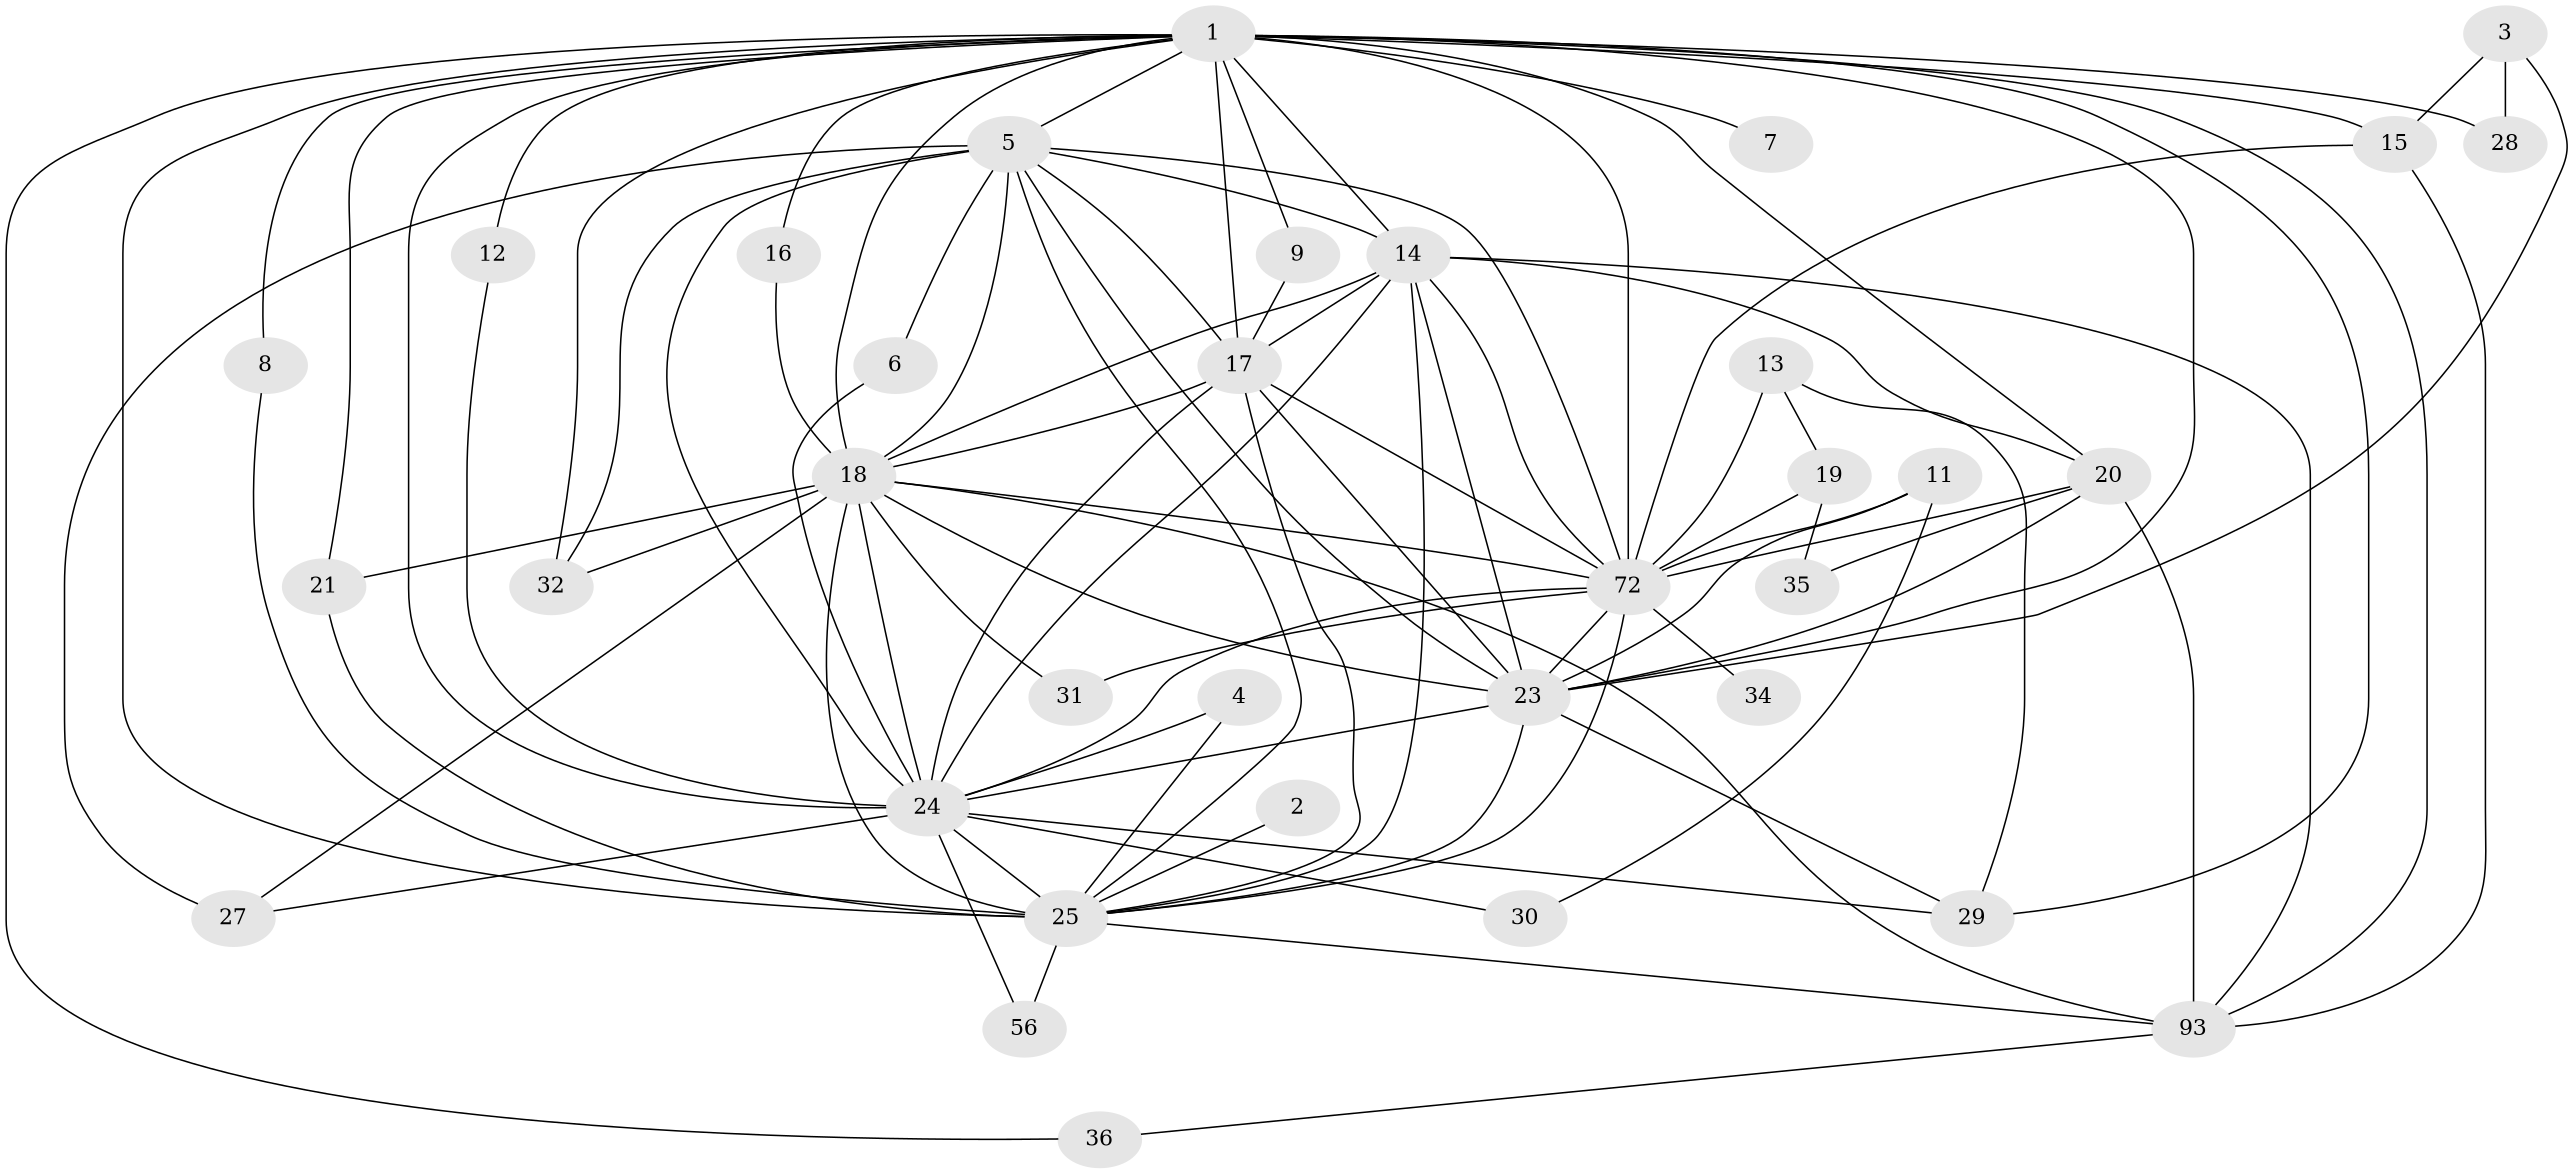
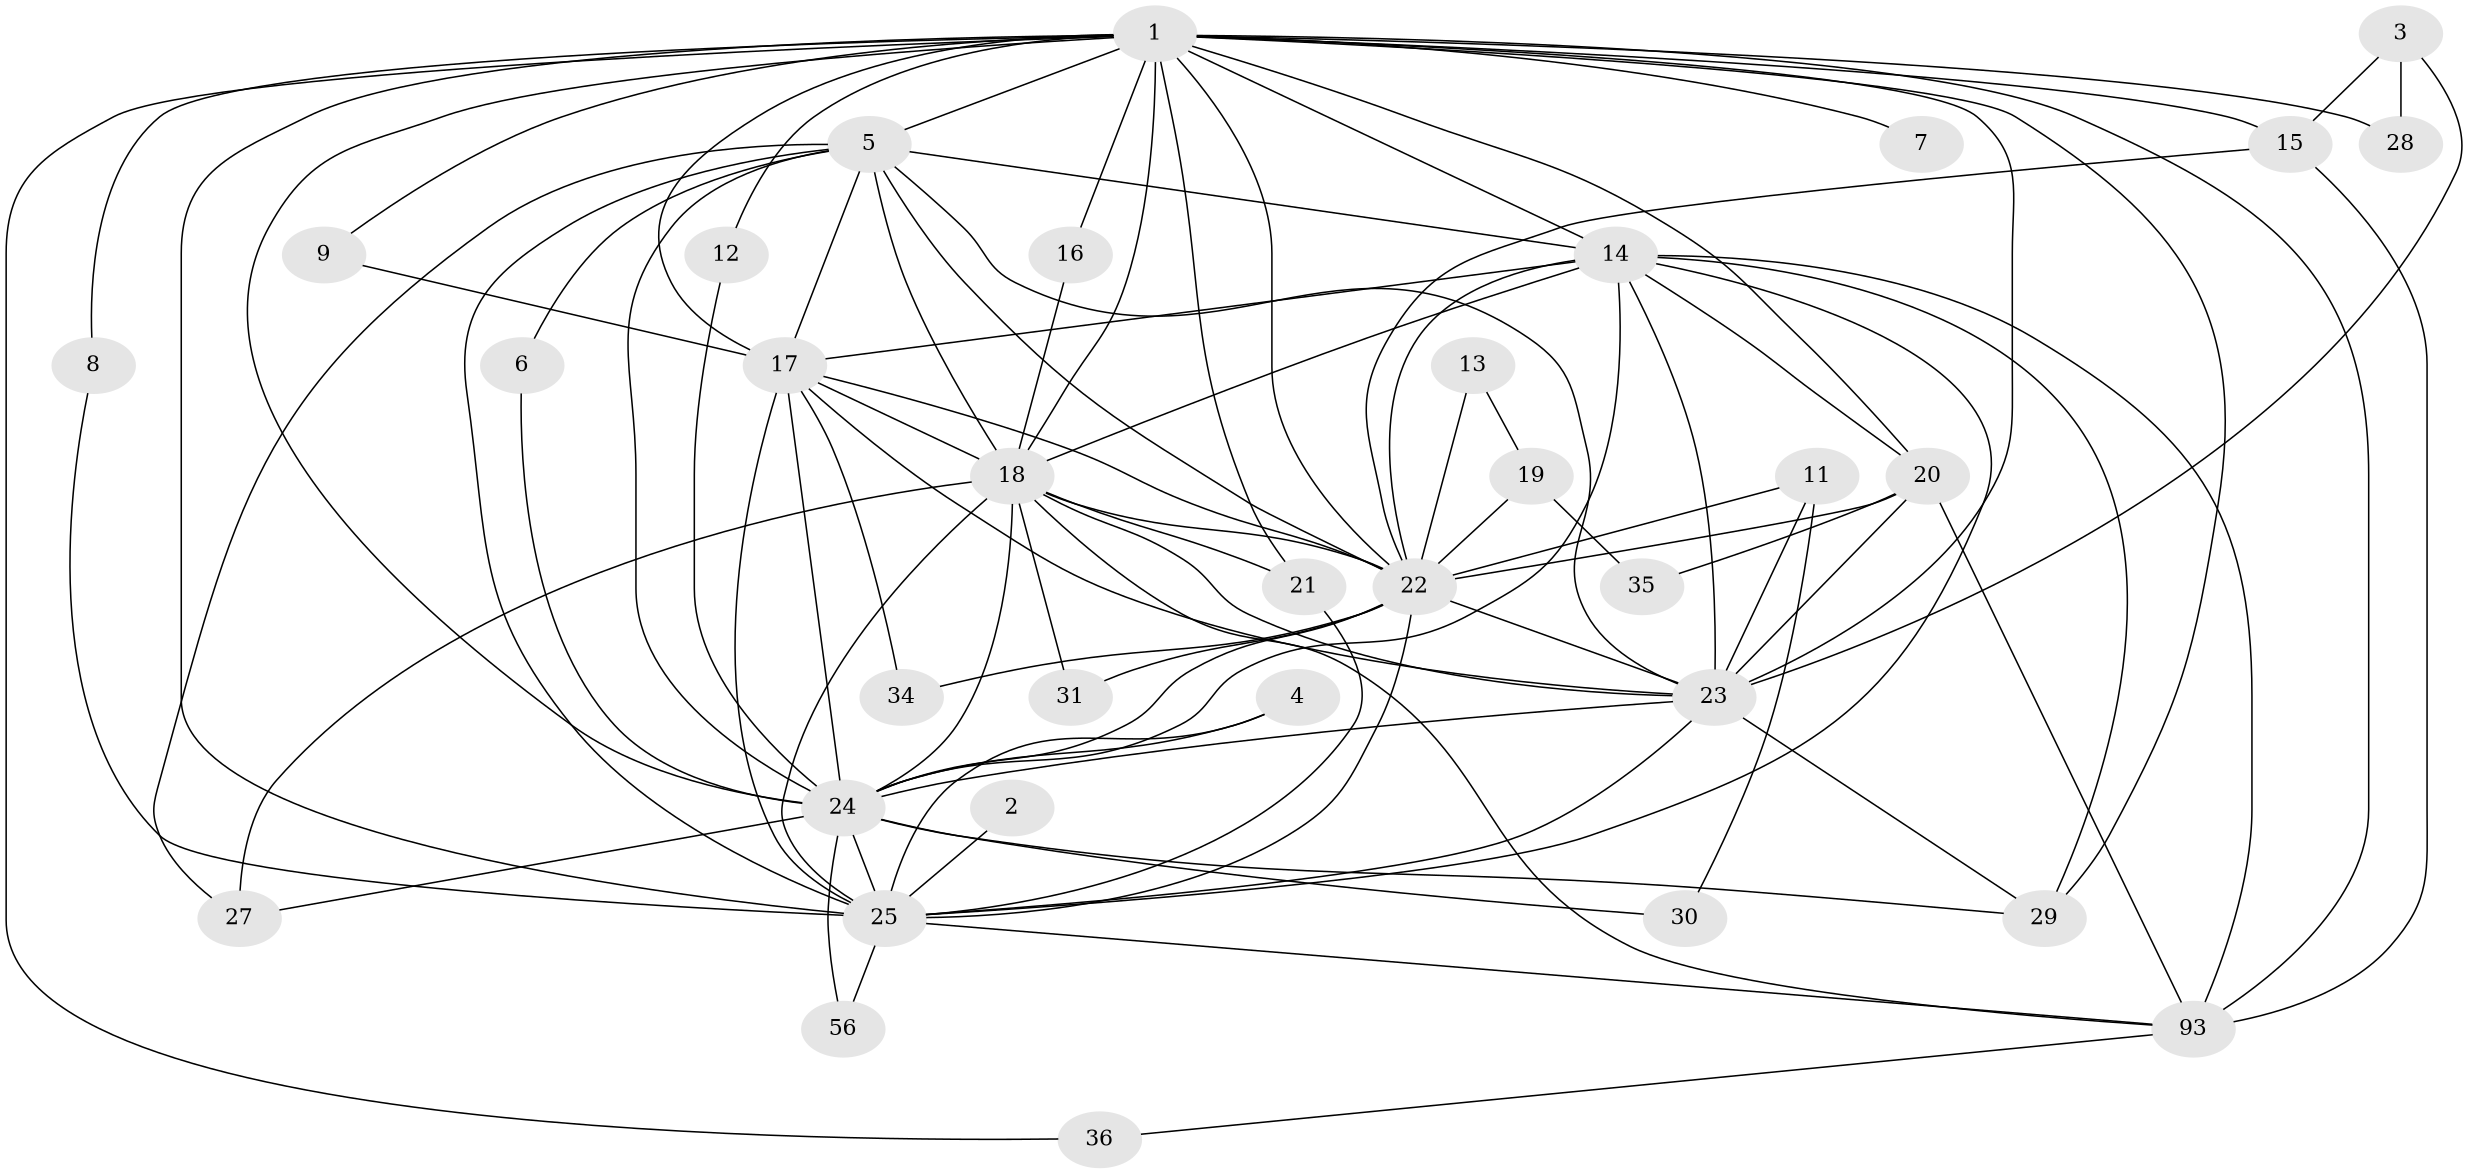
  graph {
    node [color=gray90 style=filled]
    edge [weight=1.0]
    1
    5
    7
    8
    9
    12
    14
    15
    16
    17
    18
    20
    21
-   22 [label=72]
+   22
    23
    24
    25
    28
    29
-   32
    n21 [label=93]
    36
    27
    6
    34
    31
    35
    30
    n29 [label=56]
    2
    3
    4
    11
    13
    19
    1 -- 5 [weight=2.0]
    1 -- 7 [weight=2.0]
    1 -- 8
    1 -- 9
    1 -- 12
    1 -- 14 [weight=2.0]
    1 -- 15 [weight=2.0]
    1 -- 16
    1 -- 17 [weight=3.0]
    1 -- 18 [weight=4.0]
    1 -- 20
    1 -- 21 [weight=2.0]
    1 -- 22 [weight=3.0]
    1 -- 23 [weight=2.0]
    1 -- 24 [weight=3.0]
    1 -- 25 [weight=3.0]
    1 -- 28 [weight=2.0]
    1 -- 29
-   1 -- 32
    1 -- n21
    1 -- 36
    5 -- 14
    5 -- 17
    5 -- 18 [weight=2.0]
    5 -- 22
    5 -- 23
    5 -- 24 [weight=2.0]
    5 -- 25
-   5 -- 32
    5 -- 27
    5 -- 6
    8 -- 25
    9 -- 17
    12 -- 24
    14 -- 17
    14 -- 18
    14 -- 20
    14 -- 22
    14 -- 23
    14 -- 24 [weight=2.0]
    14 -- 25
-   13 -- 29
+   14 -- 29
    14 -- n21
    15 -- 22
    15 -- n21
    16 -- 18
    17 -- 18 [weight=2.0]
    17 -- 22
    17 -- 23
    17 -- 24 [weight=2.0]
    17 -- 25
+   17 -- 34
    18 -- 21
    18 -- 22
    18 -- 23
    18 -- 24
    18 -- 25 [weight=2.0]
-   18 -- 32
    18 -- n21
    18 -- 27
    18 -- 31
    20 -- 22
    20 -- 23
    20 -- n21
    20 -- 35 [weight=2.0]
    21 -- 25
    22 -- 23
    22 -- 24
    22 -- 25 [weight=2.0]
    22 -- 34
    22 -- 31
    23 -- 24 [weight=2.0]
    23 -- 25
    23 -- 29
    24 -- 25
    24 -- 29
    24 -- 27
    24 -- 30
    24 -- n29
    25 -- n21
    25 -- n29
    n21 -- 36
    6 -- 24
    2 -- 25
    3 -- 15
    3 -- 23
    3 -- 28
    4 -- 24
    4 -- 25
    11 -- 22
    11 -- 23
    11 -- 30
    13 -- 22
    13 -- 19
    19 -- 22 [weight=2.0]
    19 -- 35
  }
